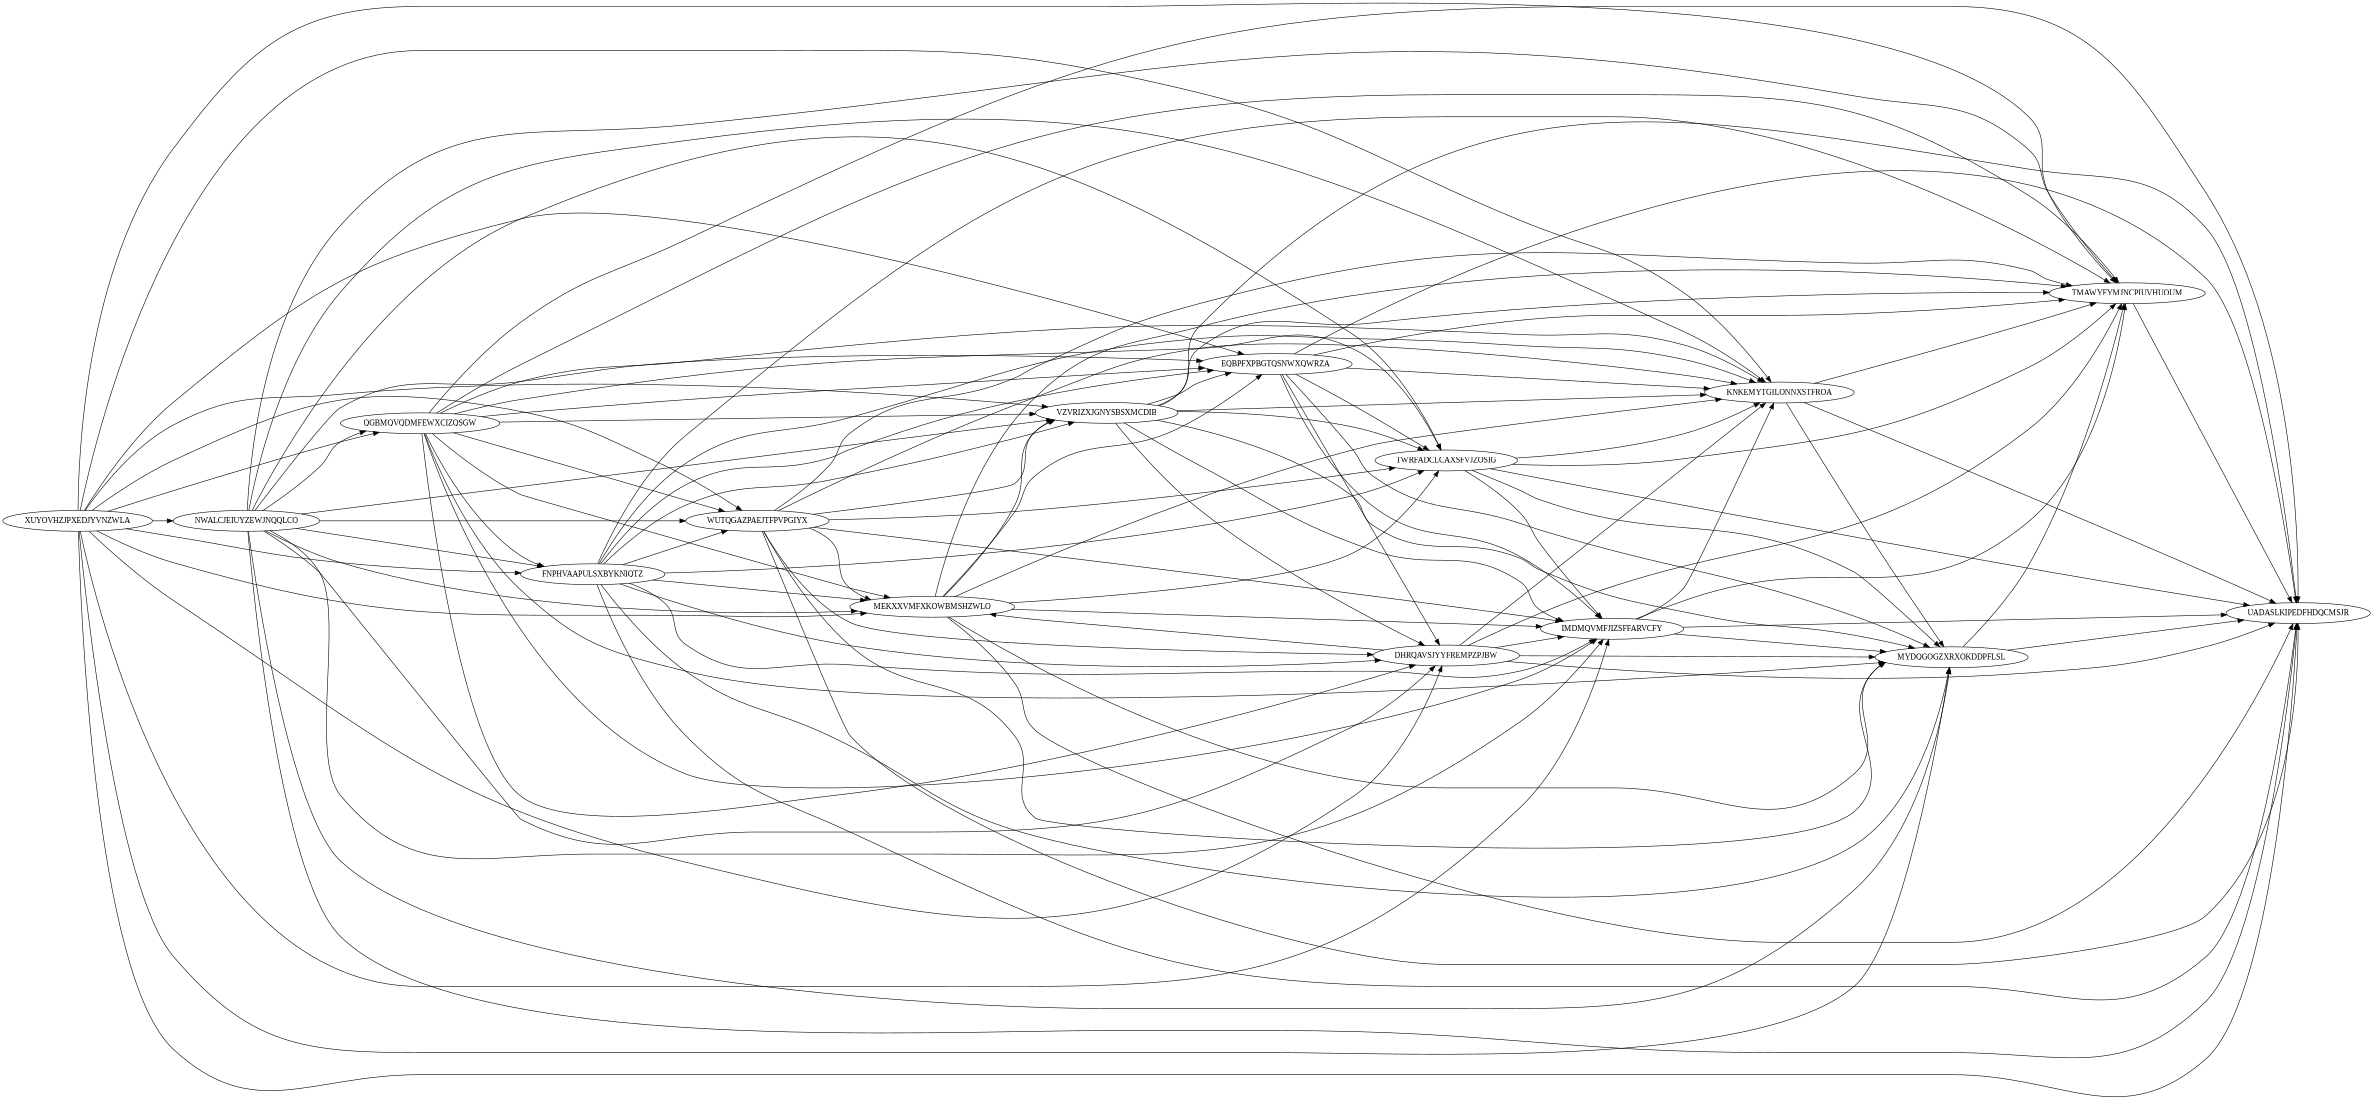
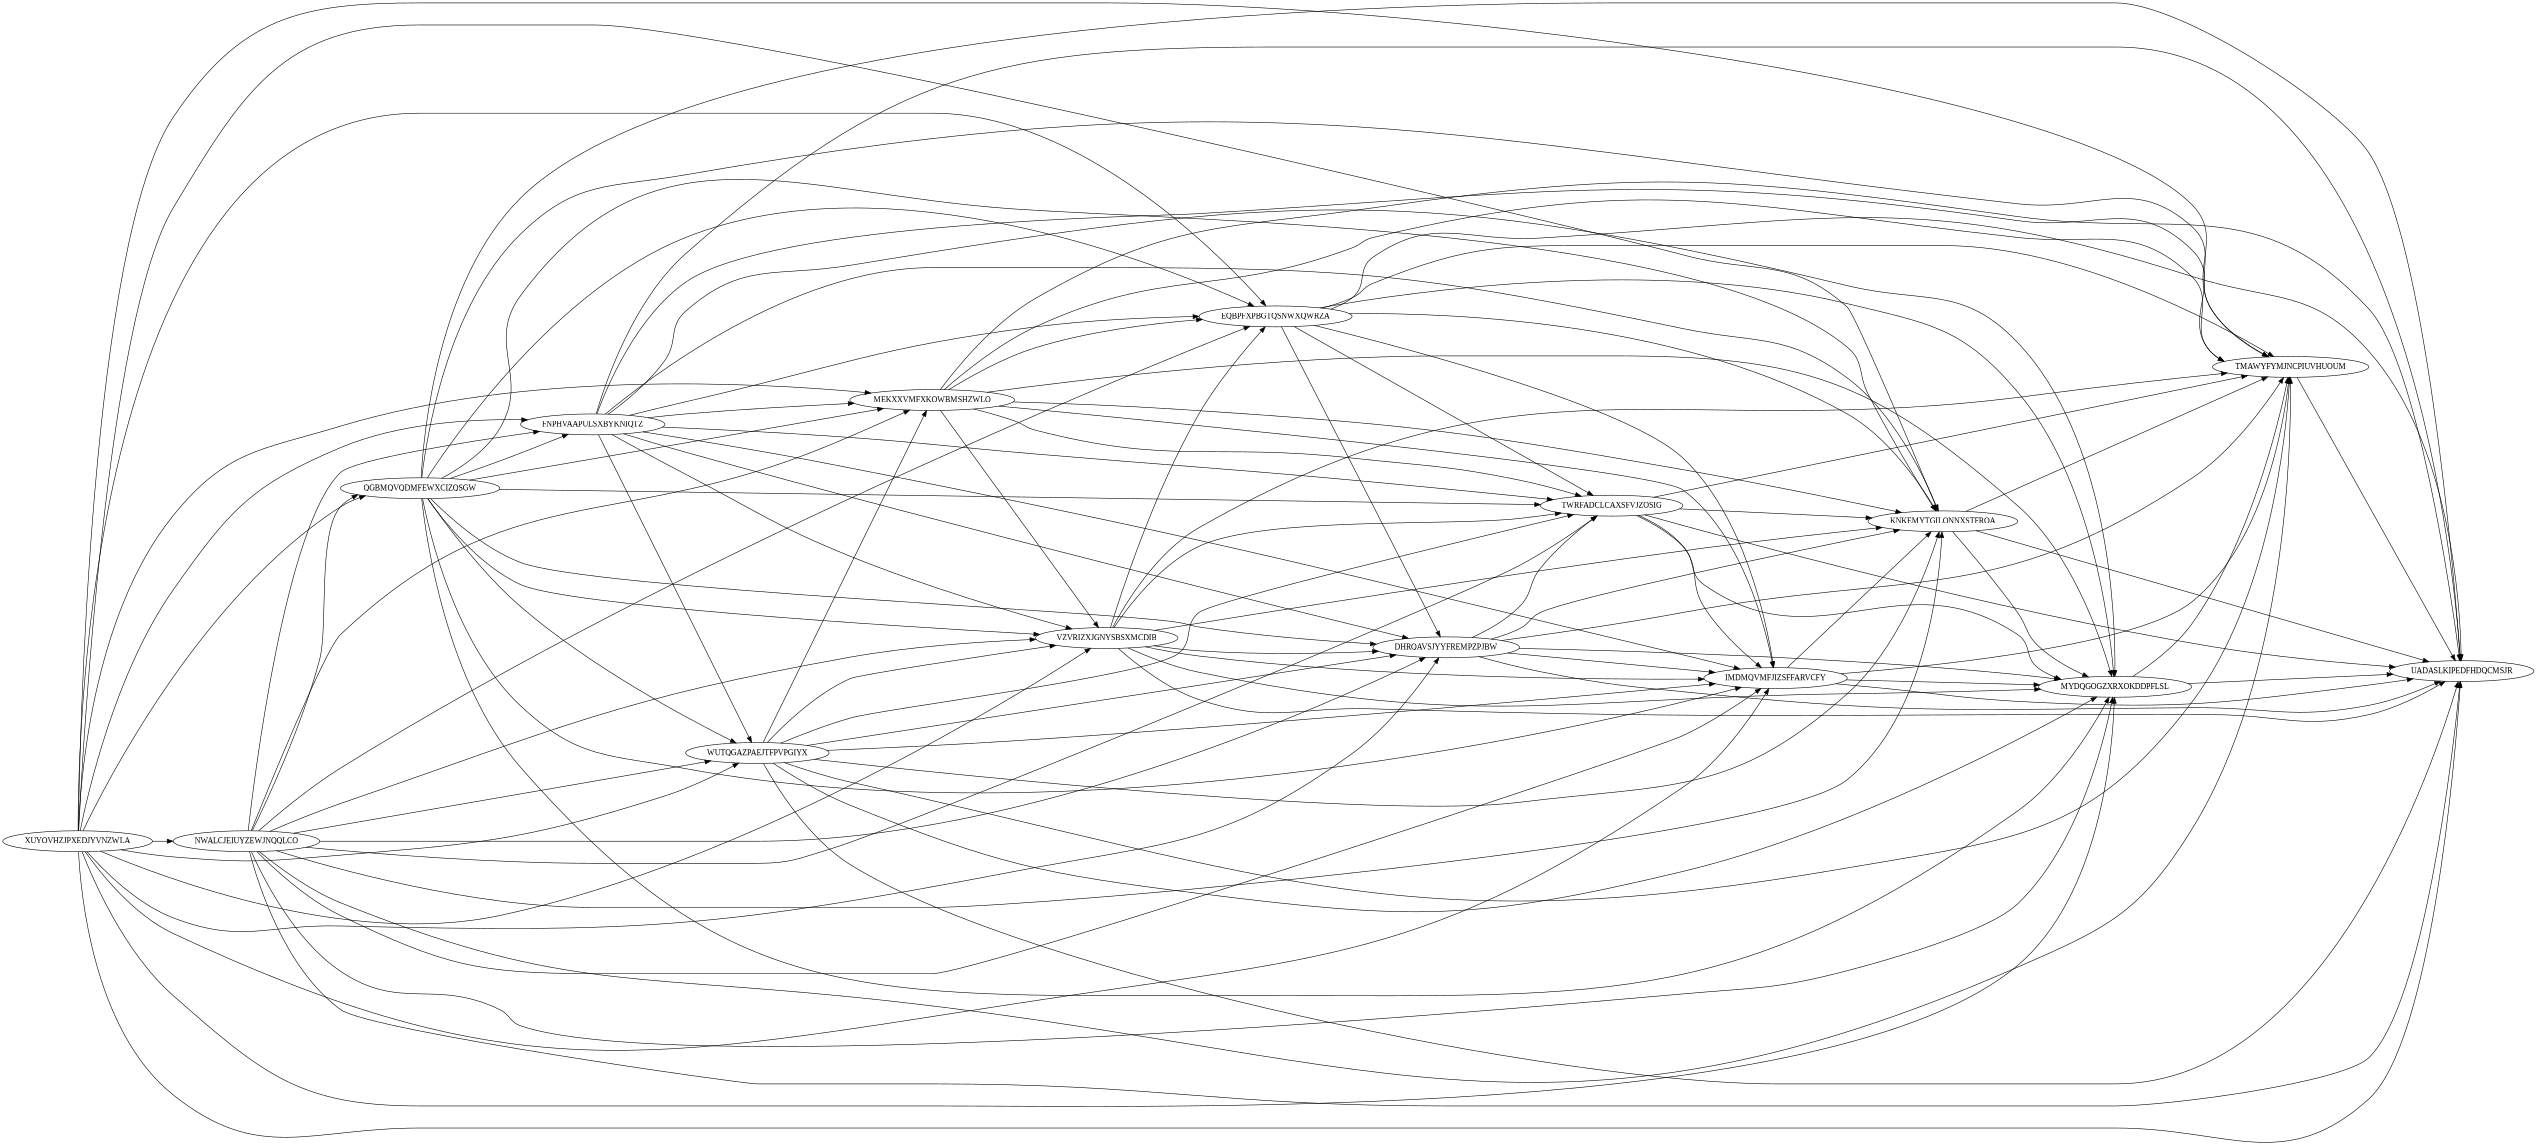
  digraph {
    fontname="Liberation Serif"
    rankdir=LR
    node [Weight=16 fontname="Liberation Serif"]
    edge [Weight=12 fontname="Liberation Serif"]
    NWALCJEIUYZEWJNQQLCO [Weight=18]
    XUYOVHZJPXEDJYVNZWLA
    QGBMQVQDMFEWXCIZQSGW
    FNPHVAAPULSXBYKNIQTZ [Weight=14]
    WUTQGAZPAEJTFPVPGIYX [Weight=17]
    MEKXXVMFXKOWBMSHZWLO
    EQBPFXPBGTQSNWXQWRZA [Weight=14]
    DHRQAVSJYYFREMPZPJBW [Weight=19]
    IMDMQVMFJIZSFFARVCFY [Weight=15]
    KNKEMYTGILONNXSTFROA [Weight=19]
    MYDQGOGZXRXOKDDPFLSL [Weight=15]
    TMAWYFYMJNCPIUVHUOUM [Weight=11]
    UADASLKIPEDFHDQCMSJR [Weight=17]
    VZVRIZXJGNYSBSXMCDIB [Weight=13]
    TWRFADCLCAXSFVJZOSIG
    NWALCJEIUYZEWJNQQLCO -> QGBMQVQDMFEWXCIZQSGW [Weight=10]
    NWALCJEIUYZEWJNQQLCO -> FNPHVAAPULSXBYKNIQTZ [Weight=10]
    NWALCJEIUYZEWJNQQLCO -> WUTQGAZPAEJTFPVPGIYX
    NWALCJEIUYZEWJNQQLCO -> MEKXXVMFXKOWBMSHZWLO [Weight=13]
    NWALCJEIUYZEWJNQQLCO -> EQBPFXPBGTQSNWXQWRZA [Weight=15]
    NWALCJEIUYZEWJNQQLCO -> DHRQAVSJYYFREMPZPJBW
    NWALCJEIUYZEWJNQQLCO -> IMDMQVMFJIZSFFARVCFY [Weight=11]
    NWALCJEIUYZEWJNQQLCO -> KNKEMYTGILONNXSTFROA [Weight=14]
    NWALCJEIUYZEWJNQQLCO -> MYDQGOGZXRXOKDDPFLSL [Weight=19]
    NWALCJEIUYZEWJNQQLCO -> TMAWYFYMJNCPIUVHUOUM [Weight=15]
    NWALCJEIUYZEWJNQQLCO -> UADASLKIPEDFHDQCMSJR [Weight=14]
    NWALCJEIUYZEWJNQQLCO -> VZVRIZXJGNYSBSXMCDIB [Weight=13]
    NWALCJEIUYZEWJNQQLCO -> TWRFADCLCAXSFVJZOSIG
    XUYOVHZJPXEDJYVNZWLA -> NWALCJEIUYZEWJNQQLCO [Weight=13]
    XUYOVHZJPXEDJYVNZWLA -> QGBMQVQDMFEWXCIZQSGW [Weight=14]
    XUYOVHZJPXEDJYVNZWLA -> FNPHVAAPULSXBYKNIQTZ [Weight=16]
    XUYOVHZJPXEDJYVNZWLA -> WUTQGAZPAEJTFPVPGIYX [Weight=19]
    XUYOVHZJPXEDJYVNZWLA -> MEKXXVMFXKOWBMSHZWLO [Weight=10]
    XUYOVHZJPXEDJYVNZWLA -> EQBPFXPBGTQSNWXQWRZA [Weight=19]
    XUYOVHZJPXEDJYVNZWLA -> DHRQAVSJYYFREMPZPJBW [Weight=18]
    XUYOVHZJPXEDJYVNZWLA -> IMDMQVMFJIZSFFARVCFY [Weight=18]
    XUYOVHZJPXEDJYVNZWLA -> KNKEMYTGILONNXSTFROA
    XUYOVHZJPXEDJYVNZWLA -> MYDQGOGZXRXOKDDPFLSL [Weight=10]
    XUYOVHZJPXEDJYVNZWLA -> TMAWYFYMJNCPIUVHUOUM [Weight=14]
    XUYOVHZJPXEDJYVNZWLA -> UADASLKIPEDFHDQCMSJR [Weight=10]
    XUYOVHZJPXEDJYVNZWLA -> VZVRIZXJGNYSBSXMCDIB
    QGBMQVQDMFEWXCIZQSGW -> FNPHVAAPULSXBYKNIQTZ [Weight=15]
    QGBMQVQDMFEWXCIZQSGW -> WUTQGAZPAEJTFPVPGIYX [Weight=11]
    QGBMQVQDMFEWXCIZQSGW -> MEKXXVMFXKOWBMSHZWLO [Weight=17]
    QGBMQVQDMFEWXCIZQSGW -> EQBPFXPBGTQSNWXQWRZA [Weight=16]
    QGBMQVQDMFEWXCIZQSGW -> DHRQAVSJYYFREMPZPJBW [Weight=20]
    QGBMQVQDMFEWXCIZQSGW -> IMDMQVMFJIZSFFARVCFY [Weight=15]
    QGBMQVQDMFEWXCIZQSGW -> KNKEMYTGILONNXSTFROA [Weight=13]
    QGBMQVQDMFEWXCIZQSGW -> MYDQGOGZXRXOKDDPFLSL [Weight=19]
    QGBMQVQDMFEWXCIZQSGW -> TMAWYFYMJNCPIUVHUOUM [Weight=16]
    QGBMQVQDMFEWXCIZQSGW -> UADASLKIPEDFHDQCMSJR
    QGBMQVQDMFEWXCIZQSGW -> VZVRIZXJGNYSBSXMCDIB
    QGBMQVQDMFEWXCIZQSGW -> TWRFADCLCAXSFVJZOSIG [Weight=11]
    FNPHVAAPULSXBYKNIQTZ -> WUTQGAZPAEJTFPVPGIYX [Weight=13]
    FNPHVAAPULSXBYKNIQTZ -> MEKXXVMFXKOWBMSHZWLO [Weight=14]
    FNPHVAAPULSXBYKNIQTZ -> EQBPFXPBGTQSNWXQWRZA [Weight=11]
    FNPHVAAPULSXBYKNIQTZ -> DHRQAVSJYYFREMPZPJBW [Weight=10]
    FNPHVAAPULSXBYKNIQTZ -> IMDMQVMFJIZSFFARVCFY [Weight=20]
    FNPHVAAPULSXBYKNIQTZ -> KNKEMYTGILONNXSTFROA [Weight=13]
    FNPHVAAPULSXBYKNIQTZ -> MYDQGOGZXRXOKDDPFLSL
    FNPHVAAPULSXBYKNIQTZ -> TMAWYFYMJNCPIUVHUOUM [Weight=13]
    FNPHVAAPULSXBYKNIQTZ -> UADASLKIPEDFHDQCMSJR [Weight=10]
    FNPHVAAPULSXBYKNIQTZ -> VZVRIZXJGNYSBSXMCDIB [Weight=13]
    FNPHVAAPULSXBYKNIQTZ -> TWRFADCLCAXSFVJZOSIG [Weight=16]
    WUTQGAZPAEJTFPVPGIYX -> MEKXXVMFXKOWBMSHZWLO [Weight=19]
    WUTQGAZPAEJTFPVPGIYX -> DHRQAVSJYYFREMPZPJBW [Weight=19]
    WUTQGAZPAEJTFPVPGIYX -> IMDMQVMFJIZSFFARVCFY
    WUTQGAZPAEJTFPVPGIYX -> KNKEMYTGILONNXSTFROA
    WUTQGAZPAEJTFPVPGIYX -> MYDQGOGZXRXOKDDPFLSL [Weight=16]
    WUTQGAZPAEJTFPVPGIYX -> TMAWYFYMJNCPIUVHUOUM [Weight=16]
    WUTQGAZPAEJTFPVPGIYX -> UADASLKIPEDFHDQCMSJR [Weight=18]
    WUTQGAZPAEJTFPVPGIYX -> VZVRIZXJGNYSBSXMCDIB [Weight=15]
    WUTQGAZPAEJTFPVPGIYX -> TWRFADCLCAXSFVJZOSIG [Weight=10]
    MEKXXVMFXKOWBMSHZWLO -> EQBPFXPBGTQSNWXQWRZA [Weight=15]
    MEKXXVMFXKOWBMSHZWLO -> IMDMQVMFJIZSFFARVCFY [Weight=10]
    MEKXXVMFXKOWBMSHZWLO -> KNKEMYTGILONNXSTFROA [Weight=14]
    MEKXXVMFXKOWBMSHZWLO -> MYDQGOGZXRXOKDDPFLSL [Weight=11]
    MEKXXVMFXKOWBMSHZWLO -> TMAWYFYMJNCPIUVHUOUM
    MEKXXVMFXKOWBMSHZWLO -> UADASLKIPEDFHDQCMSJR [Weight=17]
    MEKXXVMFXKOWBMSHZWLO -> VZVRIZXJGNYSBSXMCDIB [Weight=19]
    MEKXXVMFXKOWBMSHZWLO -> TWRFADCLCAXSFVJZOSIG [Weight=11]
    EQBPFXPBGTQSNWXQWRZA -> DHRQAVSJYYFREMPZPJBW [Weight=17]
    EQBPFXPBGTQSNWXQWRZA -> IMDMQVMFJIZSFFARVCFY [Weight=14]
    EQBPFXPBGTQSNWXQWRZA -> KNKEMYTGILONNXSTFROA [Weight=15]
    EQBPFXPBGTQSNWXQWRZA -> MYDQGOGZXRXOKDDPFLSL
    EQBPFXPBGTQSNWXQWRZA -> TMAWYFYMJNCPIUVHUOUM [Weight=14]
    EQBPFXPBGTQSNWXQWRZA -> UADASLKIPEDFHDQCMSJR [Weight=15]
    EQBPFXPBGTQSNWXQWRZA -> TWRFADCLCAXSFVJZOSIG [Weight=17]
    DHRQAVSJYYFREMPZPJBW -> IMDMQVMFJIZSFFARVCFY [Weight=14]
    DHRQAVSJYYFREMPZPJBW -> KNKEMYTGILONNXSTFROA [Weight=19]
    DHRQAVSJYYFREMPZPJBW -> MYDQGOGZXRXOKDDPFLSL [Weight=18]
    DHRQAVSJYYFREMPZPJBW -> TMAWYFYMJNCPIUVHUOUM [Weight=18]
    DHRQAVSJYYFREMPZPJBW -> UADASLKIPEDFHDQCMSJR
-   DHRQAVSJYYFREMPZPJBW -> MEKXXVMFXKOWBMSHZWLO [Weight=19]
+   DHRQAVSJYYFREMPZPJBW -> TWRFADCLCAXSFVJZOSIG [Weight=19]
    IMDMQVMFJIZSFFARVCFY -> KNKEMYTGILONNXSTFROA [Weight=15]
    IMDMQVMFJIZSFFARVCFY -> MYDQGOGZXRXOKDDPFLSL [Weight=11]
    IMDMQVMFJIZSFFARVCFY -> TMAWYFYMJNCPIUVHUOUM [Weight=16]
    IMDMQVMFJIZSFFARVCFY -> UADASLKIPEDFHDQCMSJR [Weight=14]
    KNKEMYTGILONNXSTFROA -> MYDQGOGZXRXOKDDPFLSL [Weight=16]
    KNKEMYTGILONNXSTFROA -> TMAWYFYMJNCPIUVHUOUM [Weight=13]
    KNKEMYTGILONNXSTFROA -> UADASLKIPEDFHDQCMSJR
    MYDQGOGZXRXOKDDPFLSL -> TMAWYFYMJNCPIUVHUOUM [Weight=18]
    MYDQGOGZXRXOKDDPFLSL -> UADASLKIPEDFHDQCMSJR [Weight=10]
    TMAWYFYMJNCPIUVHUOUM -> UADASLKIPEDFHDQCMSJR
    VZVRIZXJGNYSBSXMCDIB -> EQBPFXPBGTQSNWXQWRZA [Weight=10]
    VZVRIZXJGNYSBSXMCDIB -> DHRQAVSJYYFREMPZPJBW [Weight=10]
    VZVRIZXJGNYSBSXMCDIB -> IMDMQVMFJIZSFFARVCFY [Weight=13]
    VZVRIZXJGNYSBSXMCDIB -> KNKEMYTGILONNXSTFROA [Weight=15]
    VZVRIZXJGNYSBSXMCDIB -> MYDQGOGZXRXOKDDPFLSL
    VZVRIZXJGNYSBSXMCDIB -> TMAWYFYMJNCPIUVHUOUM [Weight=16]
    VZVRIZXJGNYSBSXMCDIB -> UADASLKIPEDFHDQCMSJR [Weight=20]
    VZVRIZXJGNYSBSXMCDIB -> TWRFADCLCAXSFVJZOSIG [Weight=19]
    TWRFADCLCAXSFVJZOSIG -> IMDMQVMFJIZSFFARVCFY [Weight=14]
    TWRFADCLCAXSFVJZOSIG -> KNKEMYTGILONNXSTFROA [Weight=11]
    TWRFADCLCAXSFVJZOSIG -> MYDQGOGZXRXOKDDPFLSL [Weight=16]
    TWRFADCLCAXSFVJZOSIG -> TMAWYFYMJNCPIUVHUOUM [Weight=13]
    TWRFADCLCAXSFVJZOSIG -> UADASLKIPEDFHDQCMSJR [Weight=13]
  }
